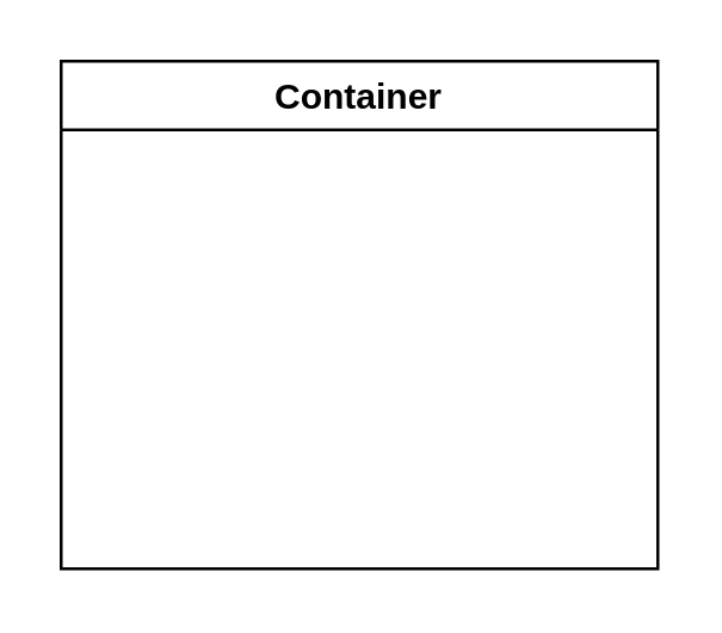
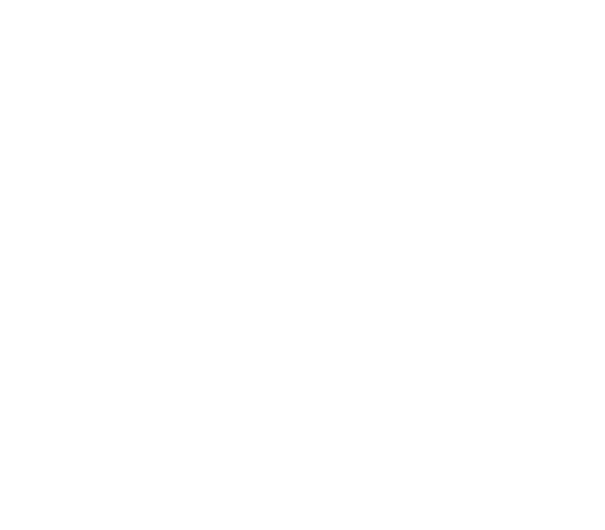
  <mxCell id="0" />
  <mxCell id="1" parent="0" />
- <mxCell id="2" value="Container" style="swimlane;" vertex="1" parent="1"><mxGeometry x="20" y="20" width="200" height="170" as="geometry" /></mxCell>
